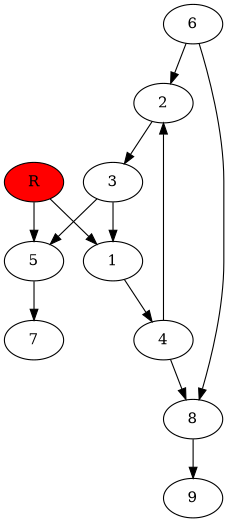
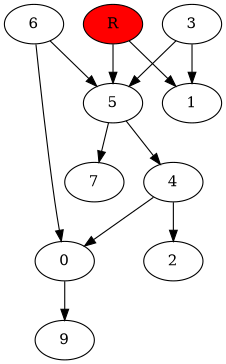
  digraph {
    2
    3
    1
    5
    4
    7
-   8
+   8 [label=0]
    9
    6
    R [fillcolor="#ff0000" style=filled]
-   2 -> 3
    3 -> 1
    3 -> 5
-   1 -> 4
+   5 -> 4
    5 -> 7
    4 -> 2
    4 -> 8
    8 -> 9
-   6 -> 2
+   6 -> 5
    6 -> 8
    R -> 1
    R -> 5
  }
